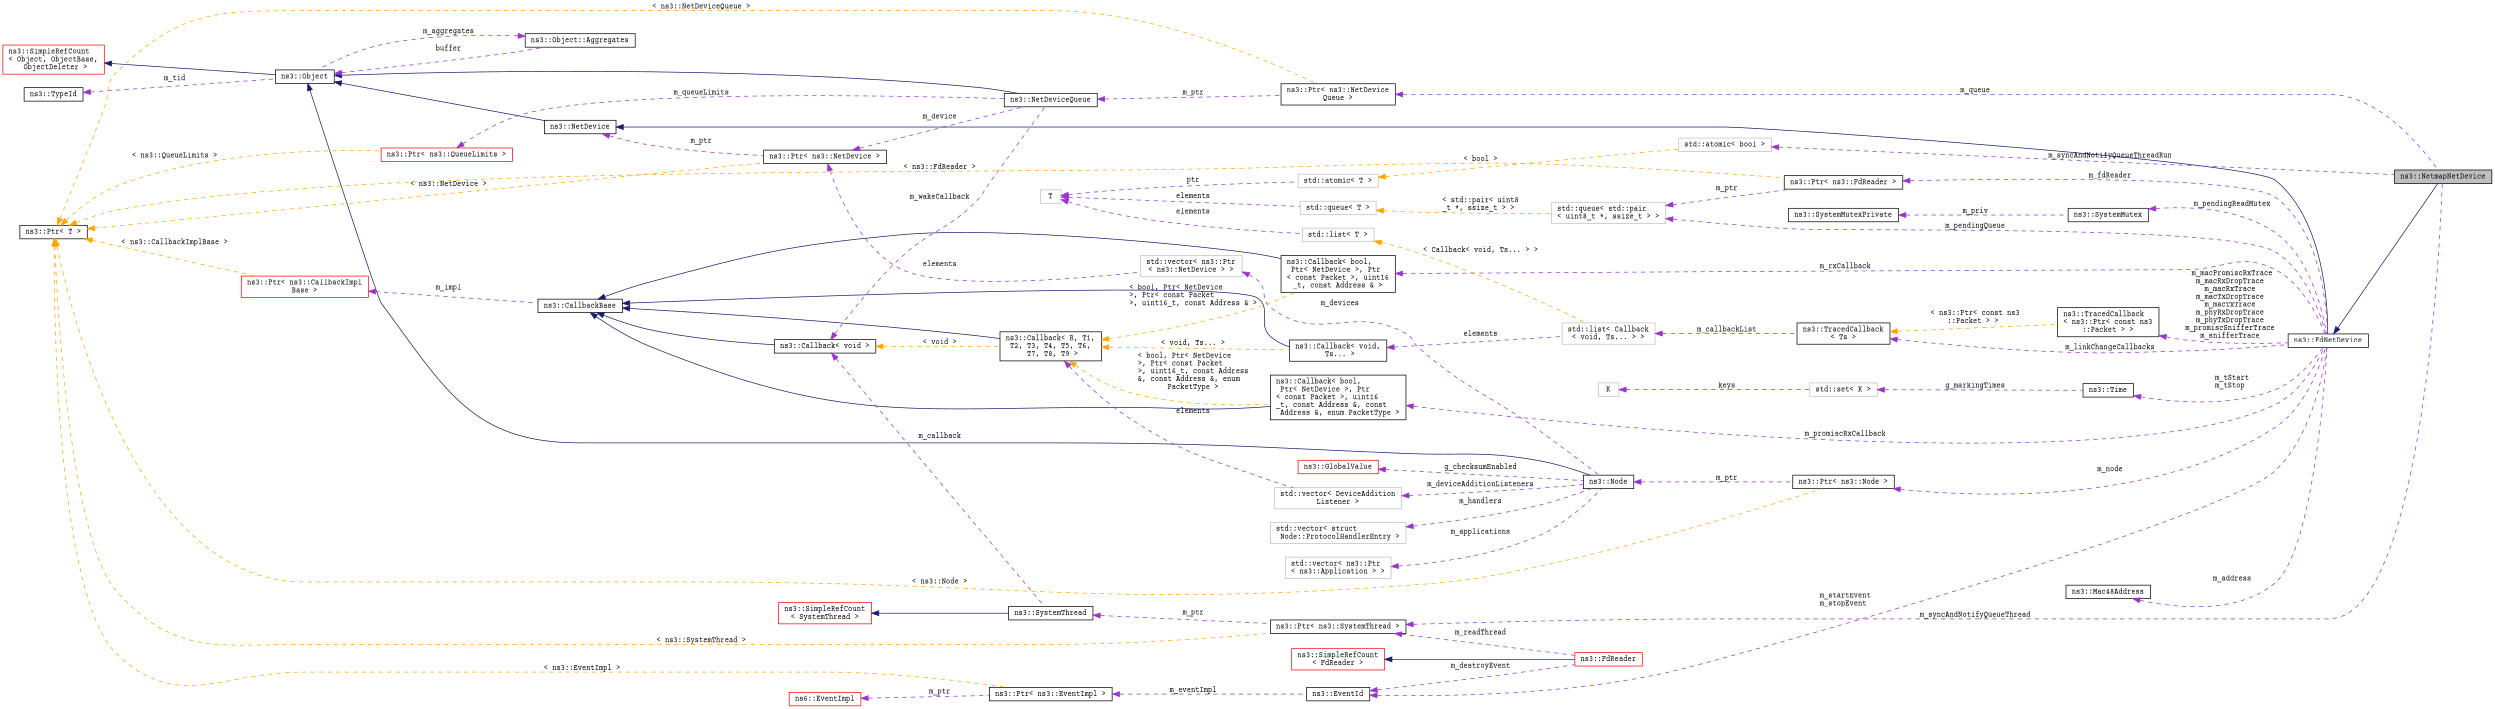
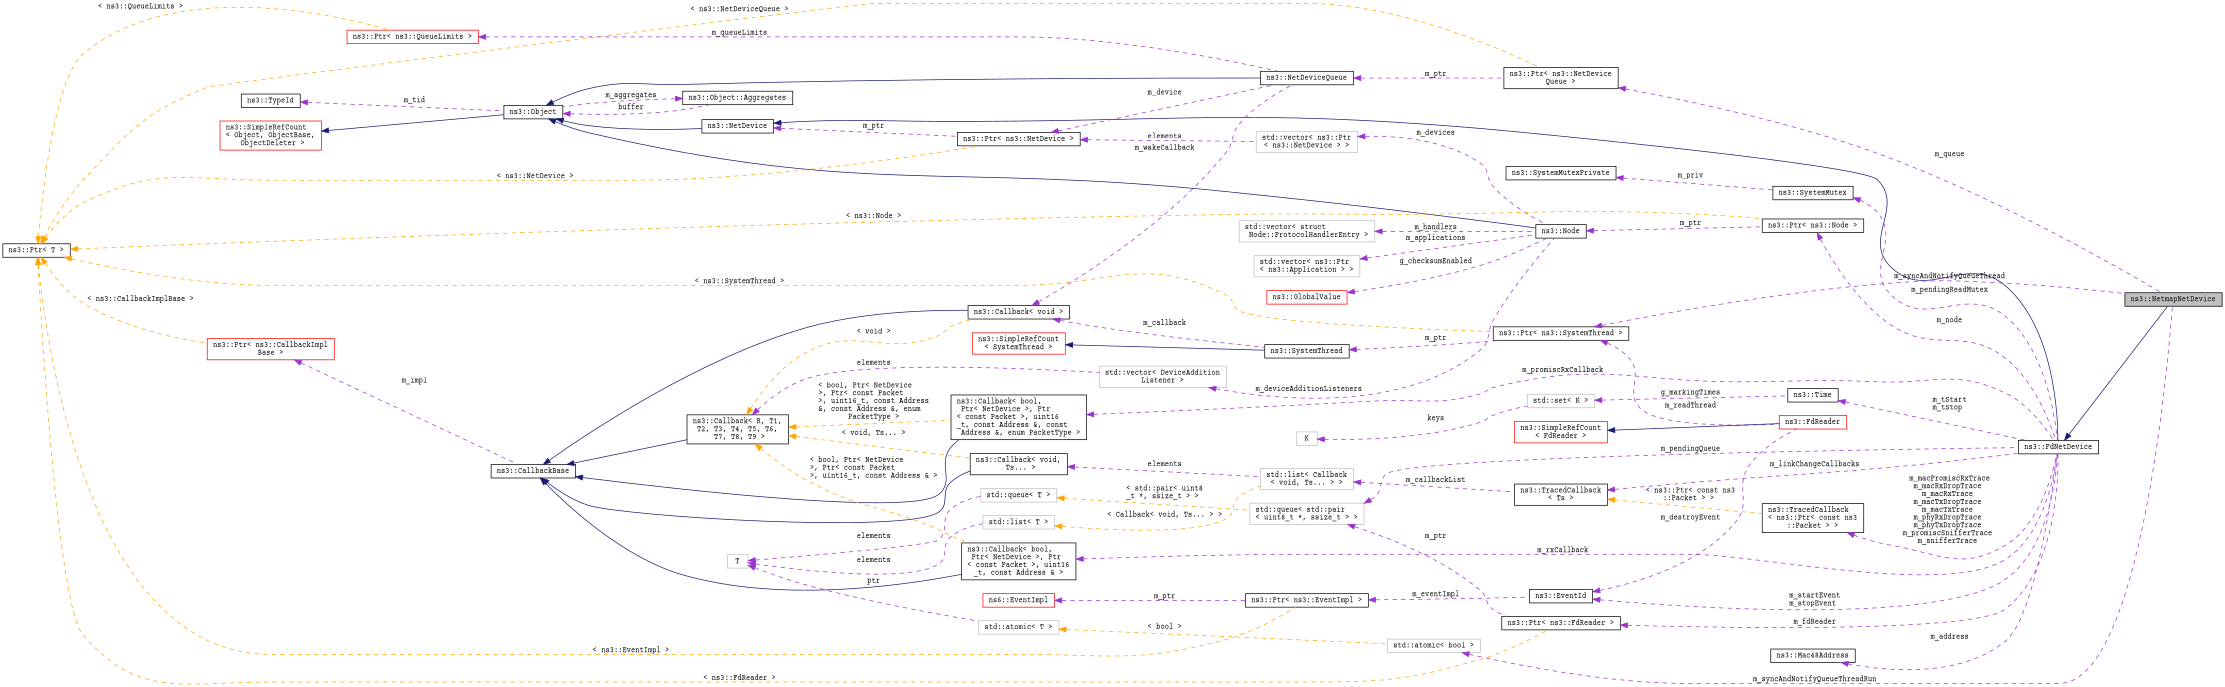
  digraph {
    fontname="Courier Prime"
    rankdir=LR
    node [color=black fillcolor=white fontname="Courier Prime" fontsize=10 shape=record style=filled]
    edge [color=darkorchid3 dir=back fontname="Courier Prime" fontsize=10 labelfontname=Helvetica labelfontsize=10 style=dashed]
    n1 [fillcolor=grey75 fontcolor=black height=0.2 label="ns3::NetmapNetDevice" width=0.4]
    n2 [height=0.2 label="ns3::FdNetDevice" width=0.4]
    n3 [height=0.2 label="ns3::NetDevice" width=0.4]
    n4 [height=0.2 label="ns3::Ptr\< ns3::NetDevice \>" width=0.4]
    n5 [height=0.2 label="ns3::NetDeviceQueue" width=0.4]
    n6 [color=grey75 height=0.2 label="std::vector\< ns3::Ptr\l\< ns3::NetDevice \> \>" width=0.4]
    n7 [height=0.2 label="ns3::Object" width=0.4]
    n8 [height=0.2 label="ns3::Object::Aggregates" width=0.4]
    n9 [height=0.2 label="ns3::Node" width=0.4]
    n10 [height=0.2 label="ns3::Ptr\< ns3::Node \>" width=0.4]
    n11 [height=0.2 label="ns3::Ptr\< ns3::NetDevice\lQueue \>" width=0.4]
    n12 [color=red height=0.2 label="ns3::SimpleRefCount\l\< Object, ObjectBase,\l ObjectDeleter \>" width=0.4]
    n13 [height=0.2 label="ns3::TypeId" width=0.4]
    n14 [height=0.2 label="ns3::TracedCallback\l\< ns3::Ptr\< const ns3\l::Packet \> \>" width=0.4]
    n15 [height=0.2 label="ns3::TracedCallback\l\< Ts \>" width=0.4]
    n16 [color=grey75 height=0.2 label="std::list\< Callback\l\< void, Ts... \> \>" width=0.4]
    n17 [height=0.2 label="ns3::Callback\< void,\l Ts... \>" width=0.4]
    n18 [height=0.2 label="ns3::CallbackBase" width=0.4]
    n19 [height=0.2 label="ns3::Callback\< R, T1,\l T2, T3, T4, T5, T6,\l T7, T8, T9 \>" width=0.4]
    n20 [height=0.2 label="ns3::Callback\< bool,\l Ptr\< NetDevice \>, Ptr\l\< const Packet \>, uint16\l_t, const Address &, const\l Address &, enum PacketType \>" width=0.4]
    n21 [height=0.2 label="ns3::Callback\< bool,\l Ptr\< NetDevice \>, Ptr\l\< const Packet \>, uint16\l_t, const Address & \>" width=0.4]
    n22 [height=0.2 label="ns3::Callback\< void \>" width=0.4]
    n23 [color=grey75 height=0.2 label="std::vector\< DeviceAddition\lListener \>" width=0.4]
    n24 [height=0.2 label="ns3::SystemThread" width=0.4]
    n25 [color=red height=0.2 label="ns3::Ptr\< ns3::CallbackImpl\lBase \>" width=0.4]
    n26 [height=0.2 label="ns3::Ptr\< T \>" width=0.4]
    n27 [height=0.2 label="ns3::Ptr\< ns3::EventImpl \>" width=0.4]
    n28 [height=0.2 label="ns3::Ptr\< ns3::FdReader \>" width=0.4]
    n29 [height=0.2 label="ns3::Ptr\< ns3::SystemThread \>" width=0.4]
    n30 [color=red height=0.2 label="ns3::Ptr\< ns3::QueueLimits \>" width=0.4]
    n31 [height=0.2 label="ns3::EventId" width=0.4]
    n32 [color=red height=0.2 label="ns3::FdReader" width=0.4]
    n33 [color=grey75 height=0.2 label="std::list\< T \>" width=0.4]
    n34 [color=grey75 height=0.2 label=T width=0.4]
    n35 [color=grey75 height=0.2 label="std::queue\< T \>" width=0.4]
    n36 [color=grey75 height=0.2 label="std::atomic\< T \>" width=0.4]
    n37 [color=grey75 height=0.2 label="std::queue\< std::pair\l\< uint8_t *, ssize_t \> \>" width=0.4]
    n38 [color=grey75 height=0.2 label="std::atomic\< bool \>" width=0.4]
    n39 [height=0.2 label="ns3::Mac48Address" width=0.4]
    n40 [color=red height=0.2 label="ns6::EventImpl" width=0.4]
    n41 [color=grey75 height=0.2 label="std::vector\< ns3::Ptr\l\< ns3::Application \> \>" width=0.4]
    n42 [color=red height=0.2 label="ns3::GlobalValue" width=0.4]
    n43 [color=grey75 height=0.2 label="std::vector\< struct\l Node::ProtocolHandlerEntry \>" width=0.4]
    n44 [height=0.2 label="ns3::Time" width=0.4]
    n45 [color=grey75 height=0.2 label="std::set\< K \>" width=0.4]
    n46 [color=grey75 height=0.2 label=K width=0.4]
    n47 [height=0.2 label="ns3::SystemMutex" width=0.4]
    n48 [height=0.2 label="ns3::SystemMutexPrivate" width=0.4]
    n49 [color=red height=0.2 label="ns3::SimpleRefCount\l\< FdReader \>" width=0.4]
    n50 [color=red height=0.2 label="ns3::SimpleRefCount\l\< SystemThread \>" width=0.4]
    n2 -> n1 [color=midnightblue style=solid]
    n3 -> n2 [color=midnightblue style=solid]
    n3 -> n4 [label=" m_ptr"]
    n4 -> n5 [label=" m_device"]
    n4 -> n6 [label=" elements"]
    n5 -> n11 [label=" m_ptr"]
    n6 -> n9 [label=" m_devices"]
    n7 -> n3 [color=midnightblue style=solid]
    n7 -> n5 [color=midnightblue style=solid]
    n7 -> n8 [label=" buffer"]
    n7 -> n9 [color=midnightblue style=solid]
    n8 -> n7 [label=" m_aggregates"]
    n9 -> n10 [label=" m_ptr"]
    n10 -> n2 [label=" m_node"]
    n11 -> n1 [label=" m_queue"]
    n12 -> n7 [color=midnightblue style=solid]
    n13 -> n7 [label=" m_tid"]
    n14 -> n2 [label=" m_macPromiscRxTrace\nm_macRxDropTrace\nm_macRxTrace\nm_macTxDropTrace\nm_macTxTrace\nm_phyRxDropTrace\nm_phyTxDropTrace\nm_promiscSnifferTrace\nm_snifferTrace"]
    n15 -> n2 [label=" m_linkChangeCallbacks"]
    n15 -> n14 [color=orange label=" \< ns3::Ptr\< const ns3\l::Packet \> \>"]
    n16 -> n15 [label=" m_callbackList"]
    n17 -> n16 [label=" elements"]
    n18 -> n17 [color=midnightblue style=solid]
    n18 -> n19 [color=midnightblue style=solid]
    n18 -> n20 [color=midnightblue style=solid]
    n18 -> n21 [color=midnightblue style=solid]
    n18 -> n22 [color=midnightblue style=solid]
    n19 -> n17 [color=orange label=" \< void, Ts... \>"]
    n19 -> n20 [color=orange label=" \< bool, Ptr\< NetDevice\l \>, Ptr\< const Packet\l \>, uint16_t, const Address\l &, const Address &, enum\l PacketType \>"]
    n19 -> n21 [color=orange label=" \< bool, Ptr\< NetDevice\l \>, Ptr\< const Packet\l \>, uint16_t, const Address & \>"]
-   n22 -> n19 [color=orange label=" \< void \>"]
+   n19 -> n22 [color=orange label=" \< void \>"]
    n19 -> n23 [label=" elements"]
    n20 -> n2 [label=" m_promiscRxCallback"]
    n21 -> n2 [label=" m_rxCallback"]
    n22 -> n5 [label=" m_wakeCallback"]
    n22 -> n24 [label=" m_callback"]
    n23 -> n9 [label=" m_deviceAdditionListeners"]
    n24 -> n29 [label=" m_ptr"]
    n25 -> n18 [label=" m_impl"]
    n26 -> n4 [color=orange label=" \< ns3::NetDevice \>"]
    n26 -> n10 [color=orange label=" \< ns3::Node \>"]
    n26 -> n11 [color=orange label=" \< ns3::NetDeviceQueue \>"]
    n26 -> n25 [color=orange label=" \< ns3::CallbackImplBase \>"]
    n26 -> n27 [color=orange label=" \< ns3::EventImpl \>"]
    n26 -> n28 [color=orange label=" \< ns3::FdReader \>"]
    n26 -> n29 [color=orange label=" \< ns3::SystemThread \>"]
    n26 -> n30 [color=orange label=" \< ns3::QueueLimits \>"]
    n27 -> n31 [label=" m_eventImpl"]
    n28 -> n2 [label=" m_fdReader"]
    n29 -> n1 [label=" m_syncAndNotifyQueueThread"]
    n29 -> n32 [label=" m_readThread"]
    n30 -> n5 [label=" m_queueLimits"]
    n31 -> n2 [label=" m_startEvent\nm_stopEvent"]
    n31 -> n32 [label=" m_destroyEvent"]
    n33 -> n16 [color=orange label=" \< Callback\< void, Ts... \> \>"]
    n34 -> n33 [label=" elements"]
    n34 -> n35 [label=" elements"]
    n34 -> n36 [label=" ptr"]
    n35 -> n37 [color=orange label=" \< std::pair\< uint8\l_t *, ssize_t \> \>"]
    n36 -> n38 [color=orange label=" \< bool \>"]
    n37 -> n2 [label=" m_pendingQueue"]
    n37 -> n28 [label=" m_ptr"]
    n38 -> n1 [label=" m_syncAndNotifyQueueThreadRun"]
    n39 -> n2 [label=" m_address"]
    n40 -> n27 [label=" m_ptr"]
    n41 -> n9 [label=" m_applications"]
    n42 -> n9 [label=" g_checksumEnabled"]
    n43 -> n9 [label=" m_handlers"]
    n44 -> n2 [label=" m_tStart\nm_tStop"]
    n45 -> n44 [label=" g_markingTimes"]
    n46 -> n45 [label=" keys"]
    n47 -> n2 [label=" m_pendingReadMutex"]
    n48 -> n47 [label=" m_priv"]
    n49 -> n32 [color=midnightblue style=solid]
    n50 -> n24 [color=midnightblue style=solid]
  }
